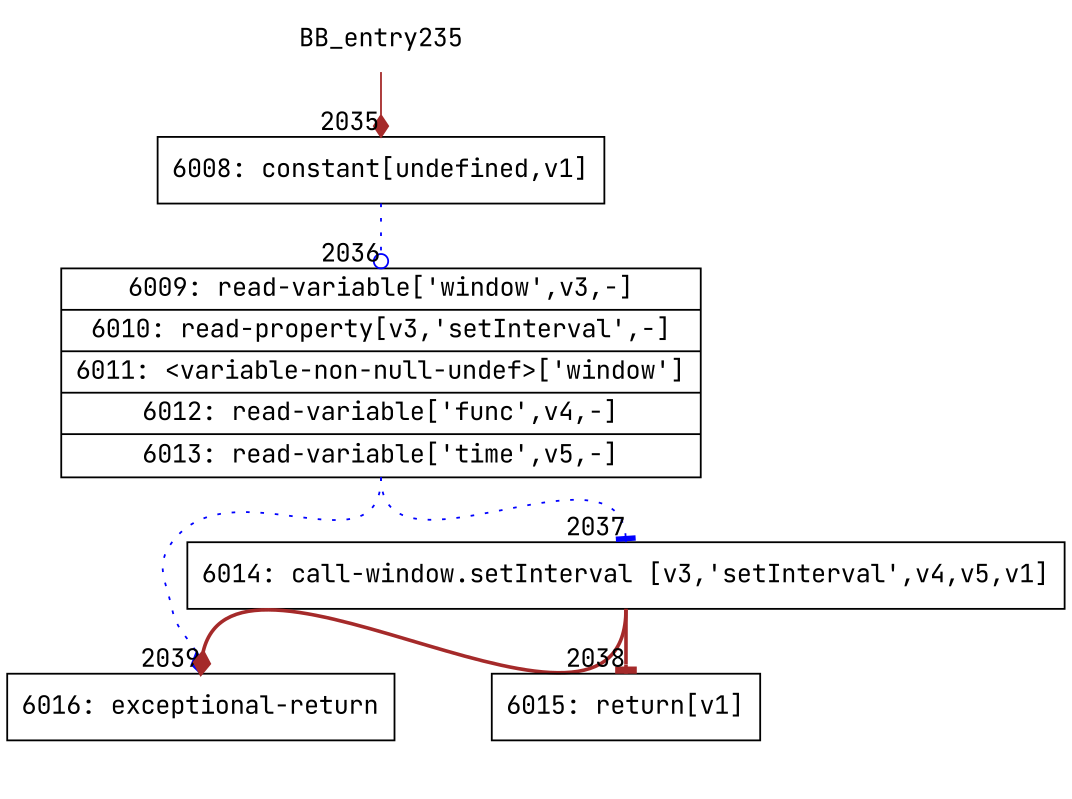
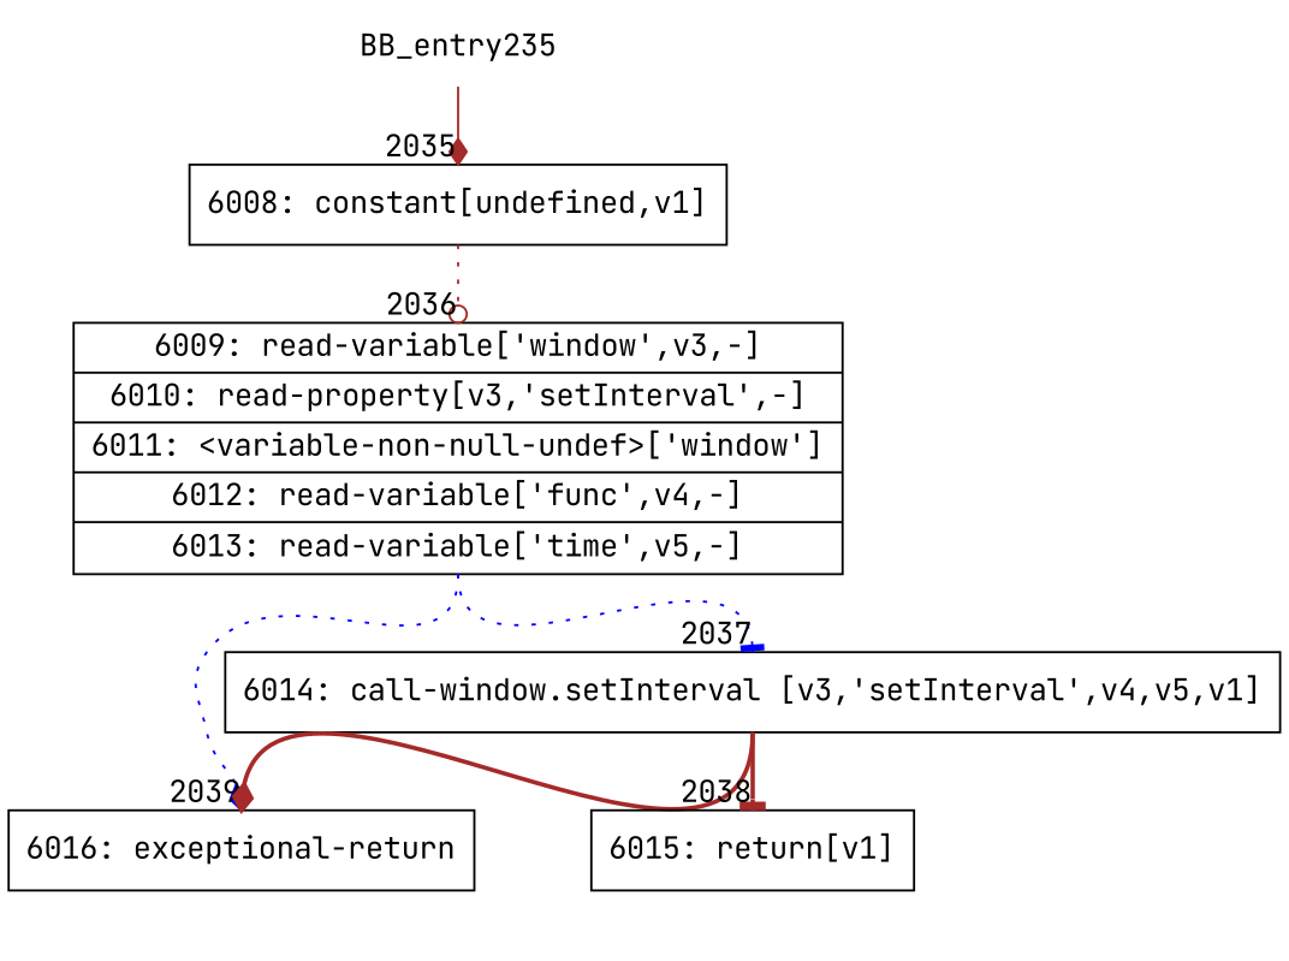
  digraph {
    fontname="JetBrains Mono"
    rankdir=TD
    node [fontname="JetBrains Mono" shape=record]
    edge [arrowhead=diamond color=brown fontname="JetBrains Mono" headport=n style=dotted tailport=s]
    BB_entry235 [shape=none]
    n2 [label="{6008: constant[undefined,v1]}"]
    n3 [label="{6009: read-variable['window',v3,-]|6010: read-property[v3,'setInterval',-]|6011: \<variable-non-null-undef\>['window']|6012: read-variable['func',v4,-]|6013: read-variable['time',v5,-]}"]
    n4 [label="{6014: call-window.setInterval [v3,'setInterval',v4,v5,v1]}"]
    n5 [label="{6016: exceptional-return}"]
    n6 [label="{6015: return[v1]}"]
    BB_entry235 -> n2 [headlabel="    2035" style=solid]
-   n2 -> n3 [arrowhead=odot color=blue headlabel="      2036"]
+   n2 -> n3 [arrowhead=odot headlabel="      2036"]
    n3 -> n4 [arrowhead=tee color=blue headlabel="      2037"]
    n3 -> n5 [color=blue headlabel="      2039"]
    n4 -> n5 [style=bold]
    n4 -> n6 [arrowhead=tee headlabel="      2038" style=bold]
  }
